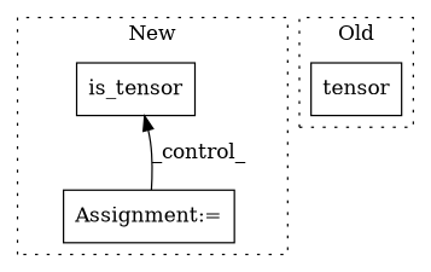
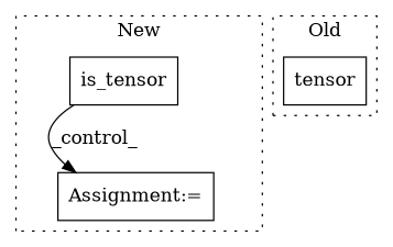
  digraph {
    node [a=32 shape=box]
    n1 [l="10,1" label=is_tensor s="6013,6030"]
    n2 [a=7 l=1 label="Assignment:=" s=6048]
    n3 [l="7,1" label=tensor s="6517,6529"]
    subgraph cluster_1 {
      label=New
      style=dotted
      n1
      n2
    }
    subgraph cluster_2 {
      label=Old
      style=dotted
      n3
    }
-   n2 -> n1 [label=_control_]
+   n1 -> n2 [label=_control_]
  }
